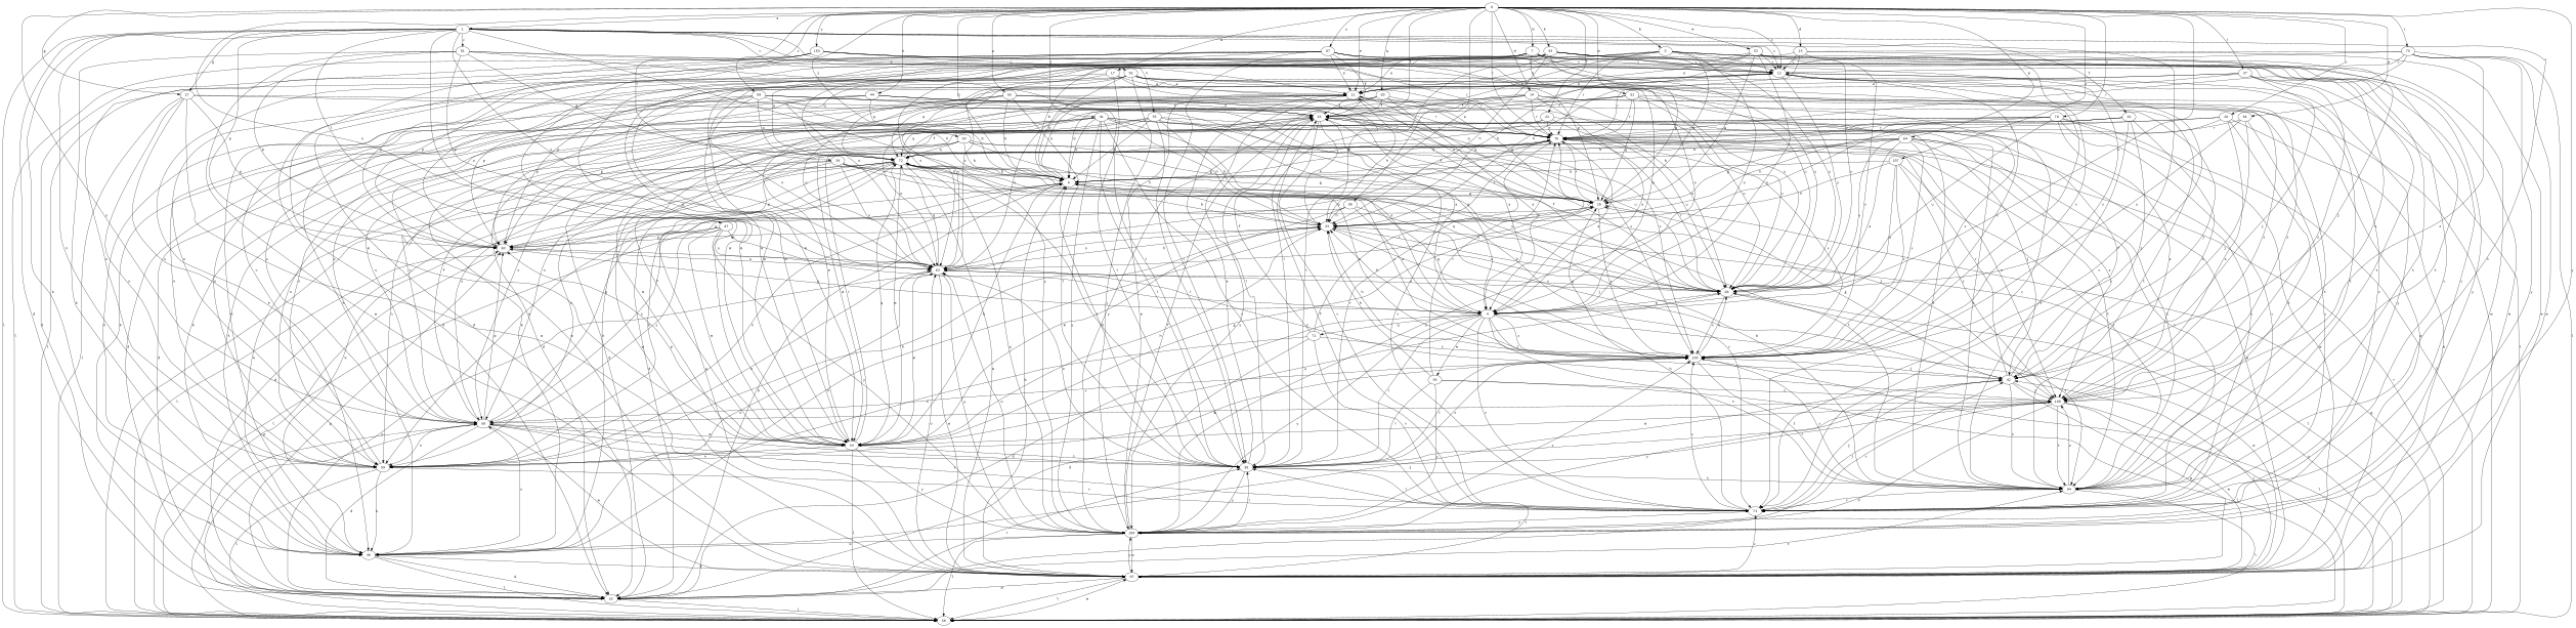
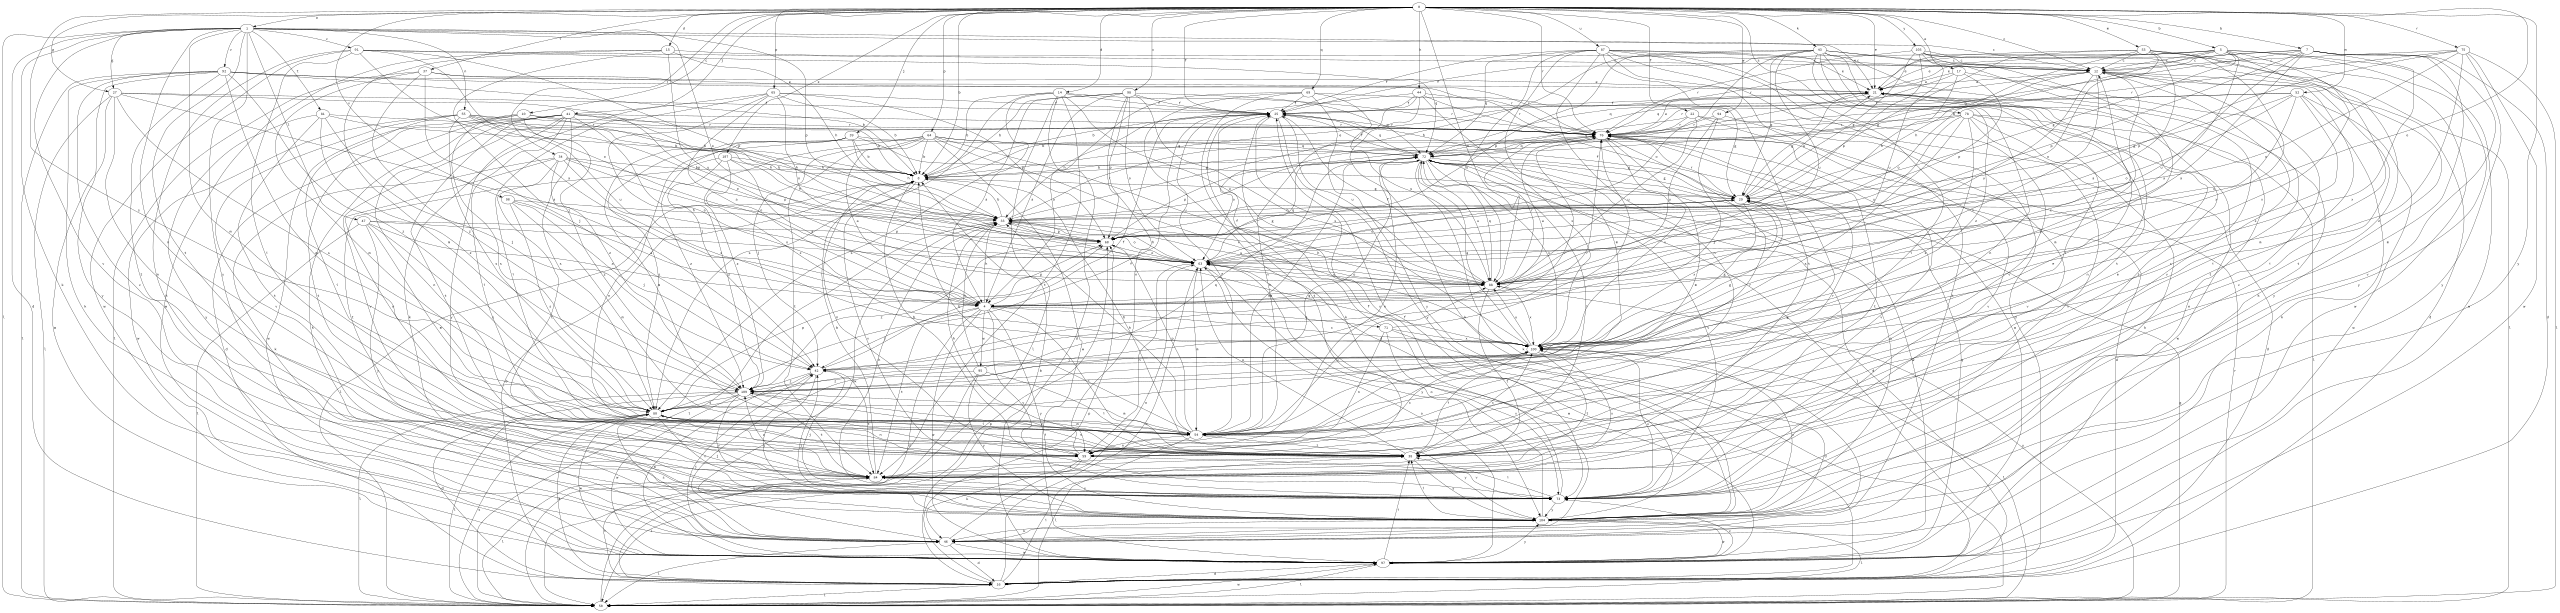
  strict digraph {
    fontname="Source Code Pro"
    node [fontname="Source Code Pro"]
    edge [fontname="Source Code Pro"]
    0
    1
    5
    7
    8
    10
    12
    14
    15
    17
    21
    22
    25
    27
    34
    37
    39
    41
    43
    44
    52
    53
    63
    64
    65
    69
    75
    76
    78
    80
    87
    88
    90
    94
    98
    103
    104
    107
    16
    46
    47
    50
    54
    55
    59
    n46 [label=60]
    81
    84
    91
    92
    n51 [label=73]
    4
    97
    100
    29
    72
    33
    109
    38
    42
    71
    95
    0 -> 1 [label=a]
    0 -> 5 [label=b]
    0 -> 7 [label=b]
    0 -> 8 [label=b]
    0 -> 10 [label=c]
    0 -> 12 [label=c]
    0 -> 14 [label=d]
    0 -> 15 [label=d]
    0 -> 17 [label=e]
    0 -> 21 [label=e]
    0 -> 22 [label=f]
    0 -> 25 [label=f]
    0 -> 27 [label=g]
    0 -> 34 [label=i]
    0 -> 37 [label=i]
    0 -> 39 [label=j]
    0 -> 41 [label=j]
    0 -> 43 [label=k]
    0 -> 44 [label=k]
    0 -> 52 [label=m]
    0 -> 53 [label=m]
    0 -> 63 [label=o]
    0 -> 64 [label=p]
    0 -> 65 [label=p]
    0 -> 69 [label=q]
    0 -> 75 [label=r]
    0 -> 76 [label=r]
    0 -> 78 [label=s]
    0 -> 80 [label=s]
    0 -> 87 [label=u]
    0 -> 88 [label=u]
    0 -> 90 [label=v]
    0 -> 94 [label=w]
    0 -> 98 [label=x]
    0 -> 103 [label=y]
    0 -> 104 [label=y]
    0 -> 107 [label=z]
    1 -> 12 [label=c]
    1 -> 21 [label=e]
    1 -> 27 [label=g]
    1 -> 63 [label=o]
    1 -> 104 [label=y]
    1 -> 16 [label=d]
    1 -> 46 [label=k]
    1 -> 47 [label=l]
    1 -> 50 [label=l]
    1 -> 54 [label=m]
    1 -> 55 [label=n]
    1 -> 59 [label=n]
    1 -> n46 [label=p]
    1 -> 81 [label=t]
    1 -> 84 [label=t]
    1 -> 91 [label=v]
    1 -> 92 [label=v]
    1 -> n51 [label=v]
    5 -> 8 [label=b]
    5 -> 12 [label=c]
    5 -> 21 [label=e]
    5 -> 25 [label=f]
    5 -> 76 [label=r]
    5 -> 104 [label=y]
    5 -> 54 [label=m]
    5 -> 4 [label=a]
    5 -> 97 [label=w]
    5 -> 100 [label=x]
    5 -> 29 [label=g]
    7 -> 12 [label=c]
    7 -> 21 [label=e]
    7 -> 88 [label=u]
    7 -> 16 [label=d]
    7 -> 54 [label=m]
    7 -> n46 [label=p]
    7 -> n51 [label=v]
    7 -> 4 [label=a]
    7 -> 100 [label=x]
    7 -> 72 [label=q]
    8 -> 21 [label=e]
    8 -> 50 [label=l]
    8 -> 59 [label=n]
    8 -> n51 [label=v]
    8 -> 29 [label=g]
    10 -> 76 [label=r]
    10 -> 80 [label=s]
    10 -> 84 [label=t]
    10 -> 97 [label=w]
    10 -> 33 [label=h]
    10 -> 109 [label=z]
    12 -> 21 [label=e]
    12 -> 63 [label=o]
    12 -> 88 [label=u]
    12 -> 104 [label=y]
    12 -> 84 [label=t]
    12 -> n51 [label=v]
    12 -> 100 [label=x]
    12 -> 72 [label=q]
    12 -> 109 [label=z]
    12 -> 38 [label=i]
    14 -> 8 [label=b]
    14 -> 25 [label=f]
    14 -> 76 [label=r]
    14 -> 80 [label=s]
    14 -> 88 [label=u]
    14 -> 16 [label=d]
    14 -> 50 [label=l]
    14 -> 84 [label=t]
    14 -> 4 [label=a]
    15 -> 12 [label=c]
    15 -> 88 [label=u]
    15 -> 54 [label=m]
    15 -> 97 [label=w]
    15 -> 33 [label=h]
    15 -> 42 [label=j]
    17 -> 21 [label=e]
    17 -> n46 [label=p]
    17 -> 72 [label=q]
    17 -> 33 [label=h]
    17 -> 38 [label=i]
    21 -> 25 [label=f]
    21 -> 59 [label=n]
    21 -> 29 [label=g]
    21 -> 33 [label=h]
    21 -> 38 [label=i]
    22 -> 76 [label=r]
    22 -> 88 [label=u]
    22 -> 16 [label=d]
    22 -> n51 [label=v]
    22 -> 72 [label=q]
    25 -> 76 [label=r]
    25 -> 88 [label=u]
    25 -> 104 [label=y]
    25 -> 84 [label=t]
    25 -> n51 [label=v]
    25 -> 72 [label=q]
    25 -> 33 [label=h]
    27 -> 25 [label=f]
    27 -> 80 [label=s]
    27 -> 50 [label=l]
    27 -> 59 [label=n]
    27 -> n46 [label=p]
    27 -> 4 [label=a]
    27 -> 97 [label=w]
    34 -> 8 [label=b]
    34 -> 63 [label=o]
    34 -> 46 [label=k]
    34 -> 59 [label=n]
    34 -> n46 [label=p]
    34 -> 84 [label=t]
    34 -> 100 [label=x]
    34 -> 109 [label=z]
    37 -> 21 [label=e]
    37 -> 76 [label=r]
    37 -> 50 [label=l]
    37 -> 54 [label=m]
    37 -> 109 [label=z]
    37 -> 42 [label=j]
    39 -> 8 [label=b]
    39 -> 80 [label=s]
    39 -> 54 [label=m]
    39 -> 29 [label=g]
    39 -> 72 [label=q]
    39 -> 33 [label=h]
    39 -> 109 [label=z]
    41 -> 8 [label=b]
    41 -> 76 [label=r]
    41 -> 80 [label=s]
    41 -> 104 [label=y]
    41 -> 16 [label=d]
    41 -> 46 [label=k]
    41 -> 59 [label=n]
    41 -> 84 [label=t]
    41 -> n51 [label=v]
    41 -> 4 [label=a]
    41 -> 33 [label=h]
    41 -> 38 [label=i]
    43 -> 12 [label=c]
    43 -> 63 [label=o]
    43 -> 88 [label=u]
    43 -> 46 [label=k]
    43 -> 59 [label=n]
    43 -> n46 [label=p]
    43 -> 84 [label=t]
    43 -> n51 [label=v]
    43 -> 29 [label=g]
    43 -> 33 [label=h]
    43 -> 109 [label=z]
    43 -> 38 [label=i]
    44 -> 8 [label=b]
    44 -> 25 [label=f]
    44 -> 76 [label=r]
    44 -> 46 [label=k]
    44 -> 59 [label=n]
    44 -> 97 [label=w]
    44 -> 100 [label=x]
    52 -> 25 [label=f]
    52 -> 63 [label=o]
    52 -> 76 [label=r]
    52 -> 88 [label=u]
    52 -> 46 [label=k]
    52 -> 97 [label=w]
    52 -> 100 [label=x]
    52 -> 29 [label=g]
    53 -> 12 [label=c]
    53 -> 21 [label=e]
    53 -> 63 [label=o]
    53 -> 84 [label=t]
    53 -> 4 [label=a]
    53 -> 97 [label=w]
    53 -> 100 [label=x]
    53 -> 29 [label=g]
    53 -> 33 [label=h]
    63 -> 88 [label=u]
    63 -> 104 [label=y]
    63 -> 54 [label=m]
    63 -> 59 [label=n]
    63 -> 97 [label=w]
    63 -> 72 [label=q]
    63 -> 33 [label=h]
    64 -> 8 [label=b]
    64 -> 88 [label=u]
    64 -> 59 [label=n]
    64 -> 84 [label=t]
    64 -> 4 [label=a]
    64 -> 97 [label=w]
    64 -> 100 [label=x]
    64 -> 29 [label=g]
    64 -> 72 [label=q]
    64 -> 109 [label=z]
    64 -> 42 [label=j]
    65 -> 8 [label=b]
    65 -> 25 [label=f]
    65 -> 63 [label=o]
    65 -> 46 [label=k]
    65 -> n46 [label=p]
    65 -> 4 [label=a]
    65 -> 38 [label=i]
    65 -> 42 [label=j]
    69 -> 25 [label=f]
    69 -> 88 [label=u]
    69 -> 104 [label=y]
    69 -> 16 [label=d]
    69 -> 46 [label=k]
    69 -> 4 [label=a]
    69 -> 29 [label=g]
    75 -> 12 [label=c]
    75 -> 63 [label=o]
    75 -> 76 [label=r]
    75 -> 104 [label=y]
    75 -> 50 [label=l]
    75 -> n46 [label=p]
    75 -> 97 [label=w]
    75 -> 109 [label=z]
    76 -> 21 [label=e]
    76 -> 63 [label=o]
    76 -> 16 [label=d]
    76 -> 54 [label=m]
    76 -> 84 [label=t]
    76 -> n51 [label=v]
    76 -> 4 [label=a]
    76 -> 100 [label=x]
    76 -> 72 [label=q]
    78 -> 8 [label=b]
    78 -> 76 [label=r]
    78 -> 80 [label=s]
    78 -> 88 [label=u]
    78 -> 46 [label=k]
    78 -> 50 [label=l]
    78 -> n51 [label=v]
    78 -> 97 [label=w]
    78 -> 109 [label=z]
    80 -> 25 [label=f]
    80 -> 16 [label=d]
    80 -> 50 [label=l]
    80 -> 54 [label=m]
    80 -> 59 [label=n]
    80 -> n46 [label=p]
    80 -> n51 [label=v]
    80 -> 97 [label=w]
    80 -> 100 [label=x]
    80 -> 72 [label=q]
    80 -> 38 [label=i]
    87 -> 12 [label=c]
    87 -> 21 [label=e]
    87 -> 25 [label=f]
    87 -> 88 [label=u]
    87 -> 16 [label=d]
    87 -> 46 [label=k]
    87 -> 54 [label=m]
    87 -> 59 [label=n]
    87 -> 84 [label=t]
    87 -> n51 [label=v]
    87 -> 72 [label=q]
    87 -> 38 [label=i]
    88 -> 25 [label=f]
    88 -> 63 [label=o]
    88 -> 76 [label=r]
    88 -> 84 [label=t]
    88 -> 4 [label=a]
    88 -> 100 [label=x]
    88 -> 72 [label=q]
    88 -> 33 [label=h]
    90 -> 80 [label=s]
    90 -> 54 [label=m]
    90 -> 4 [label=a]
    90 -> 33 [label=h]
    90 -> 42 [label=j]
    94 -> 76 [label=r]
    94 -> 88 [label=u]
    94 -> n51 [label=v]
    94 -> 42 [label=j]
    98 -> 8 [label=b]
    98 -> 25 [label=f]
    98 -> 63 [label=o]
    98 -> 80 [label=s]
    98 -> 59 [label=n]
    98 -> n46 [label=p]
    98 -> 4 [label=a]
    98 -> 100 [label=x]
    98 -> 72 [label=q]
    103 -> 12 [label=c]
    103 -> 76 [label=r]
    103 -> 88 [label=u]
    103 -> 16 [label=d]
    103 -> 50 [label=l]
    103 -> 54 [label=m]
    103 -> n46 [label=p]
    103 -> 29 [label=g]
    104 -> 21 [label=e]
    104 -> 25 [label=f]
    104 -> 63 [label=o]
    104 -> 46 [label=k]
    104 -> 50 [label=l]
    104 -> 97 [label=w]
    104 -> 100 [label=x]
    104 -> 72 [label=q]
    104 -> 38 [label=i]
    104 -> 42 [label=j]
    107 -> 8 [label=b]
    107 -> 84 [label=t]
    107 -> 4 [label=a]
    107 -> 100 [label=x]
    107 -> 33 [label=h]
    107 -> 109 [label=z]
    16 -> 8 [label=b]
    16 -> 63 [label=o]
    16 -> 50 [label=l]
    16 -> n46 [label=p]
    16 -> 84 [label=t]
    16 -> 38 [label=i]
    46 -> 63 [label=o]
    46 -> 80 [label=s]
    46 -> 16 [label=d]
    46 -> 50 [label=l]
    46 -> 97 [label=w]
    46 -> 33 [label=h]
    46 -> 42 [label=j]
    47 -> 63 [label=o]
    47 -> 80 [label=s]
    47 -> 104 [label=y]
    47 -> 50 [label=l]
    47 -> 54 [label=m]
    47 -> n46 [label=p]
    47 -> 4 [label=a]
    50 -> 76 [label=r]
    50 -> 80 [label=s]
    50 -> 88 [label=u]
    50 -> n46 [label=p]
    50 -> 97 [label=w]
    50 -> 29 [label=g]
    54 -> 8 [label=b]
    54 -> 21 [label=e]
    54 -> 25 [label=f]
    54 -> 76 [label=r]
    54 -> 88 [label=u]
    54 -> 104 [label=y]
    54 -> 50 [label=l]
    54 -> 59 [label=n]
    54 -> n46 [label=p]
    54 -> 29 [label=g]
    54 -> 72 [label=q]
    54 -> 33 [label=h]
    54 -> 38 [label=i]
    55 -> 8 [label=b]
    55 -> 63 [label=o]
    55 -> 76 [label=r]
    55 -> 80 [label=s]
    55 -> 88 [label=u]
    55 -> n51 [label=v]
    55 -> 97 [label=w]
    55 -> 33 [label=h]
    55 -> 38 [label=i]
    59 -> 8 [label=b]
    59 -> 12 [label=c]
    59 -> 46 [label=k]
    59 -> 50 [label=l]
    59 -> n51 [label=v]
    59 -> 100 [label=x]
    59 -> 33 [label=h]
    n46 -> 63 [label=o]
    n46 -> 29 [label=g]
    n46 -> 109 [label=z]
    81 -> 8 [label=b]
    81 -> 76 [label=r]
    81 -> 104 [label=y]
    81 -> 84 [label=t]
    81 -> 109 [label=z]
    81 -> 42 [label=j]
    84 -> 8 [label=b]
    84 -> 50 [label=l]
    84 -> n51 [label=v]
    84 -> 100 [label=x]
    84 -> 109 [label=z]
    91 -> 12 [label=c]
    91 -> 63 [label=o]
    91 -> 46 [label=k]
    91 -> n46 [label=p]
    91 -> 4 [label=a]
    91 -> 97 [label=w]
    91 -> 72 [label=q]
    91 -> 38 [label=i]
    92 -> 8 [label=b]
    92 -> 21 [label=e]
    92 -> 76 [label=r]
    92 -> 104 [label=y]
    92 -> 46 [label=k]
    92 -> 50 [label=l]
    92 -> 54 [label=m]
    92 -> 84 [label=t]
    92 -> n51 [label=v]
    92 -> 109 [label=z]
    n51 -> 25 [label=f]
    n51 -> 104 [label=y]
    n51 -> 100 [label=x]
    n51 -> 33 [label=h]
    n51 -> 38 [label=i]
    n51 -> 42 [label=j]
    4 -> 104 [label=y]
    4 -> 16 [label=d]
    4 -> n46 [label=p]
    4 -> 84 [label=t]
    4 -> n51 [label=v]
    4 -> 97 [label=w]
    4 -> 100 [label=x]
    4 -> 33 [label=h]
    4 -> 38 [label=i]
    4 -> 42 [label=j]
    4 -> 71 [label=q]
    4 -> 95 [label=w]
    97 -> 8 [label=b]
    97 -> 63 [label=o]
    97 -> 104 [label=y]
    97 -> 16 [label=d]
    97 -> 50 [label=l]
    97 -> n51 [label=v]
    97 -> 72 [label=q]
    97 -> 38 [label=i]
    97 -> 42 [label=j]
    100 -> 12 [label=c]
    100 -> 88 [label=u]
    100 -> 50 [label=l]
    100 -> 84 [label=t]
    100 -> 29 [label=g]
    100 -> 72 [label=q]
    100 -> 33 [label=h]
    100 -> 38 [label=i]
    100 -> 42 [label=j]
    29 -> 21 [label=e]
    29 -> 25 [label=f]
    29 -> 63 [label=o]
    29 -> 76 [label=r]
    29 -> 100 [label=x]
    29 -> 33 [label=h]
    72 -> 8 [label=b]
    72 -> 25 [label=f]
    72 -> 88 [label=u]
    72 -> 16 [label=d]
    72 -> 46 [label=k]
    72 -> 50 [label=l]
    72 -> 54 [label=m]
    72 -> 59 [label=n]
    72 -> n46 [label=p]
+   72 -> n51 [label=v]
    72 -> 97 [label=w]
    72 -> 100 [label=x]
    72 -> 29 [label=g]
    72 -> 38 [label=i]
    33 -> 8 [label=b]
    33 -> 63 [label=o]
    33 -> 76 [label=r]
    33 -> 88 [label=u]
    33 -> 50 [label=l]
    33 -> n46 [label=p]
    109 -> 80 [label=s]
    109 -> 16 [label=d]
    109 -> 50 [label=l]
    109 -> 54 [label=m]
    109 -> 84 [label=t]
    109 -> n51 [label=v]
    109 -> 97 [label=w]
    109 -> 38 [label=i]
    38 -> 8 [label=b]
    38 -> 21 [label=e]
    38 -> 63 [label=o]
    38 -> 76 [label=r]
    38 -> 80 [label=s]
    38 -> 104 [label=y]
    38 -> 84 [label=t]
    38 -> 100 [label=x]
    38 -> 109 [label=z]
    42 -> 25 [label=f]
    42 -> 76 [label=r]
    42 -> 104 [label=y]
    42 -> 84 [label=t]
    42 -> 97 [label=w]
    42 -> 29 [label=g]
    42 -> 109 [label=z]
    71 -> 25 [label=f]
    71 -> 76 [label=r]
    71 -> 16 [label=d]
    71 -> 59 [label=n]
    71 -> n51 [label=v]
    71 -> 100 [label=x]
    95 -> 76 [label=r]
    95 -> 104 [label=y]
    95 -> 50 [label=l]
    95 -> 33 [label=h]
    95 -> 109 [label=z]
    95 -> 38 [label=i]
  }
